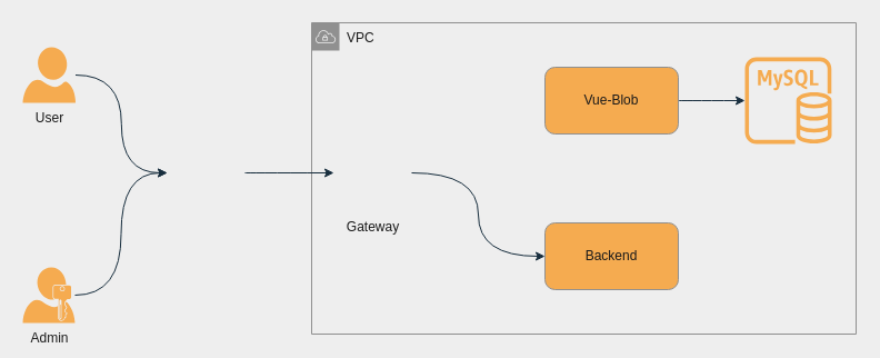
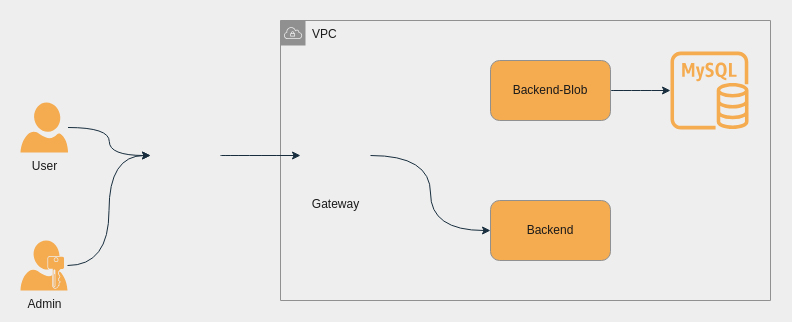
  <mxCell id="0" />
  <mxCell id="1" parent="0" />
  <mxCell id="2" value="VPC" style="outlineConnect=0;html=1;whiteSpace=wrap;fontSize=12;fontStyle=0;shape=mxgraph.aws4.group;grIcon=mxgraph.aws4.group_vpc;fillColor=none;verticalAlign=top;align=left;spacingLeft=30;dashed=0;rounded=1;strokeColor=#909090;fontColor=#1A1A1A;" parent="1" vertex="1"><mxGeometry x="280" y="20" width="490" height="280" as="geometry" /></mxCell>
  <mxCell id="3" value="Backend" style="whiteSpace=wrap;html=1;rounded=1;fillColor=#F5AB50;strokeColor=#909090;fontColor=#1A1A1A;" parent="1" vertex="1"><mxGeometry x="490" y="200" width="120" height="60" as="geometry" /></mxCell>
  <mxCell id="4" style="edgeStyle=orthogonalEdgeStyle;orthogonalLoop=1;jettySize=auto;html=1;curved=1;labelBackgroundColor=#EEEEEE;strokeColor=#182E3E;fontColor=#1A1A1A;" parent="1" source="5" target="8" edge="1"><mxGeometry relative="1" as="geometry" /></mxCell>
- <mxCell id="5" value="Vue-Blob" style="whiteSpace=wrap;html=1;rounded=1;fillColor=#F5AB50;strokeColor=#909090;fontColor=#1A1A1A;" parent="1" vertex="1"><mxGeometry x="490" y="60" width="120" height="60" as="geometry" /></mxCell>
+ <mxCell id="5" value="Backend-Blob" style="whiteSpace=wrap;html=1;rounded=1;fillColor=#F5AB50;strokeColor=#909090;fontColor=#1A1A1A;" parent="1" vertex="1"><mxGeometry x="490" y="60" width="120" height="60" as="geometry" /></mxCell>
  <mxCell id="6" style="edgeStyle=orthogonalEdgeStyle;orthogonalLoop=1;jettySize=auto;html=1;exitX=1;exitY=0.5;exitDx=0;exitDy=0;entryX=0;entryY=0.5;entryDx=0;entryDy=0;curved=1;labelBackgroundColor=#EEEEEE;strokeColor=#182E3E;fontColor=#1A1A1A;" parent="1" source="7" target="3" edge="1"><mxGeometry relative="1" as="geometry" /></mxCell>
  <mxCell id="7" value="Gateway" style="shape=image;html=1;verticalAlign=top;verticalLabelPosition=bottom;imageAspect=0;aspect=fixed;image=https://cdn4.iconfinder.com/data/icons/logos-brands-5/24/nginx-128.png;rounded=1;fillColor=#F5AB50;strokeColor=#909090;fontColor=#1A1A1A;" parent="1" vertex="1"><mxGeometry x="300" y="120" width="70" height="70" as="geometry" /></mxCell>
  <mxCell id="8" value="" style="outlineConnect=0;strokeColor=none;dashed=0;verticalLabelPosition=bottom;verticalAlign=top;align=center;html=1;fontSize=12;fontStyle=0;aspect=fixed;pointerEvents=1;shape=mxgraph.aws4.rds_mysql_instance;rounded=1;fillColor=#F5AB50;fontColor=#1A1A1A;" parent="1" vertex="1"><mxGeometry x="670" y="51" width="78" height="78" as="geometry" /></mxCell>
  <mxCell id="9" style="edgeStyle=orthogonalEdgeStyle;orthogonalLoop=1;jettySize=auto;html=1;curved=1;labelBackgroundColor=#EEEEEE;strokeColor=#182E3E;fontColor=#1A1A1A;" parent="1" source="10" target="7" edge="1"><mxGeometry relative="1" as="geometry" /></mxCell>
  <mxCell id="10" value="" style="shape=image;html=1;verticalAlign=top;verticalLabelPosition=bottom;imageAspect=0;aspect=fixed;image=https://cdn1.iconfinder.com/data/icons/social-media-vol-3/24/_google_chrome-128.png;rounded=1;fillColor=#F5AB50;strokeColor=#909090;fontColor=#1A1A1A;" parent="1" vertex="1"><mxGeometry x="150" y="120" width="70" height="70" as="geometry" /></mxCell>
  <mxCell id="11" style="edgeStyle=orthogonalEdgeStyle;orthogonalLoop=1;jettySize=auto;html=1;entryX=0;entryY=0.5;entryDx=0;entryDy=0;curved=1;labelBackgroundColor=#EEEEEE;strokeColor=#182E3E;fontColor=#1A1A1A;" parent="1" source="12" target="10" edge="1"><mxGeometry relative="1" as="geometry" /></mxCell>
- <mxCell id="12" value="User" style="verticalLabelPosition=bottom;html=1;verticalAlign=top;align=center;strokeColor=none;shape=mxgraph.azure.user;rounded=1;fillColor=#F5AB50;fontColor=#1A1A1A;" parent="1" vertex="1"><mxGeometry x="20" y="42" width="47.5" height="50" as="geometry" /></mxCell>
+ <mxCell id="12" value="User" style="verticalLabelPosition=bottom;html=1;verticalAlign=top;align=center;strokeColor=none;shape=mxgraph.azure.user;rounded=1;fillColor=#F5AB50;fontColor=#1A1A1A;" parent="1" vertex="1"><mxGeometry x="20" y="102" width="47.5" height="50" as="geometry" /></mxCell>
  <mxCell id="13" style="edgeStyle=orthogonalEdgeStyle;orthogonalLoop=1;jettySize=auto;html=1;entryX=0;entryY=0.5;entryDx=0;entryDy=0;curved=1;labelBackgroundColor=#EEEEEE;strokeColor=#182E3E;fontColor=#1A1A1A;" parent="1" source="14" target="10" edge="1"><mxGeometry relative="1" as="geometry" /></mxCell>
  <mxCell id="14" value="Admin" style="aspect=fixed;pointerEvents=1;shadow=0;dashed=0;html=1;strokeColor=none;labelPosition=center;verticalLabelPosition=bottom;verticalAlign=top;align=center;shape=mxgraph.mscae.enterprise.user_permissions;rounded=1;fillColor=#F5AB50;fontColor=#1A1A1A;" parent="1" vertex="1"><mxGeometry x="20" y="240" width="47" height="50" as="geometry" /></mxCell>
